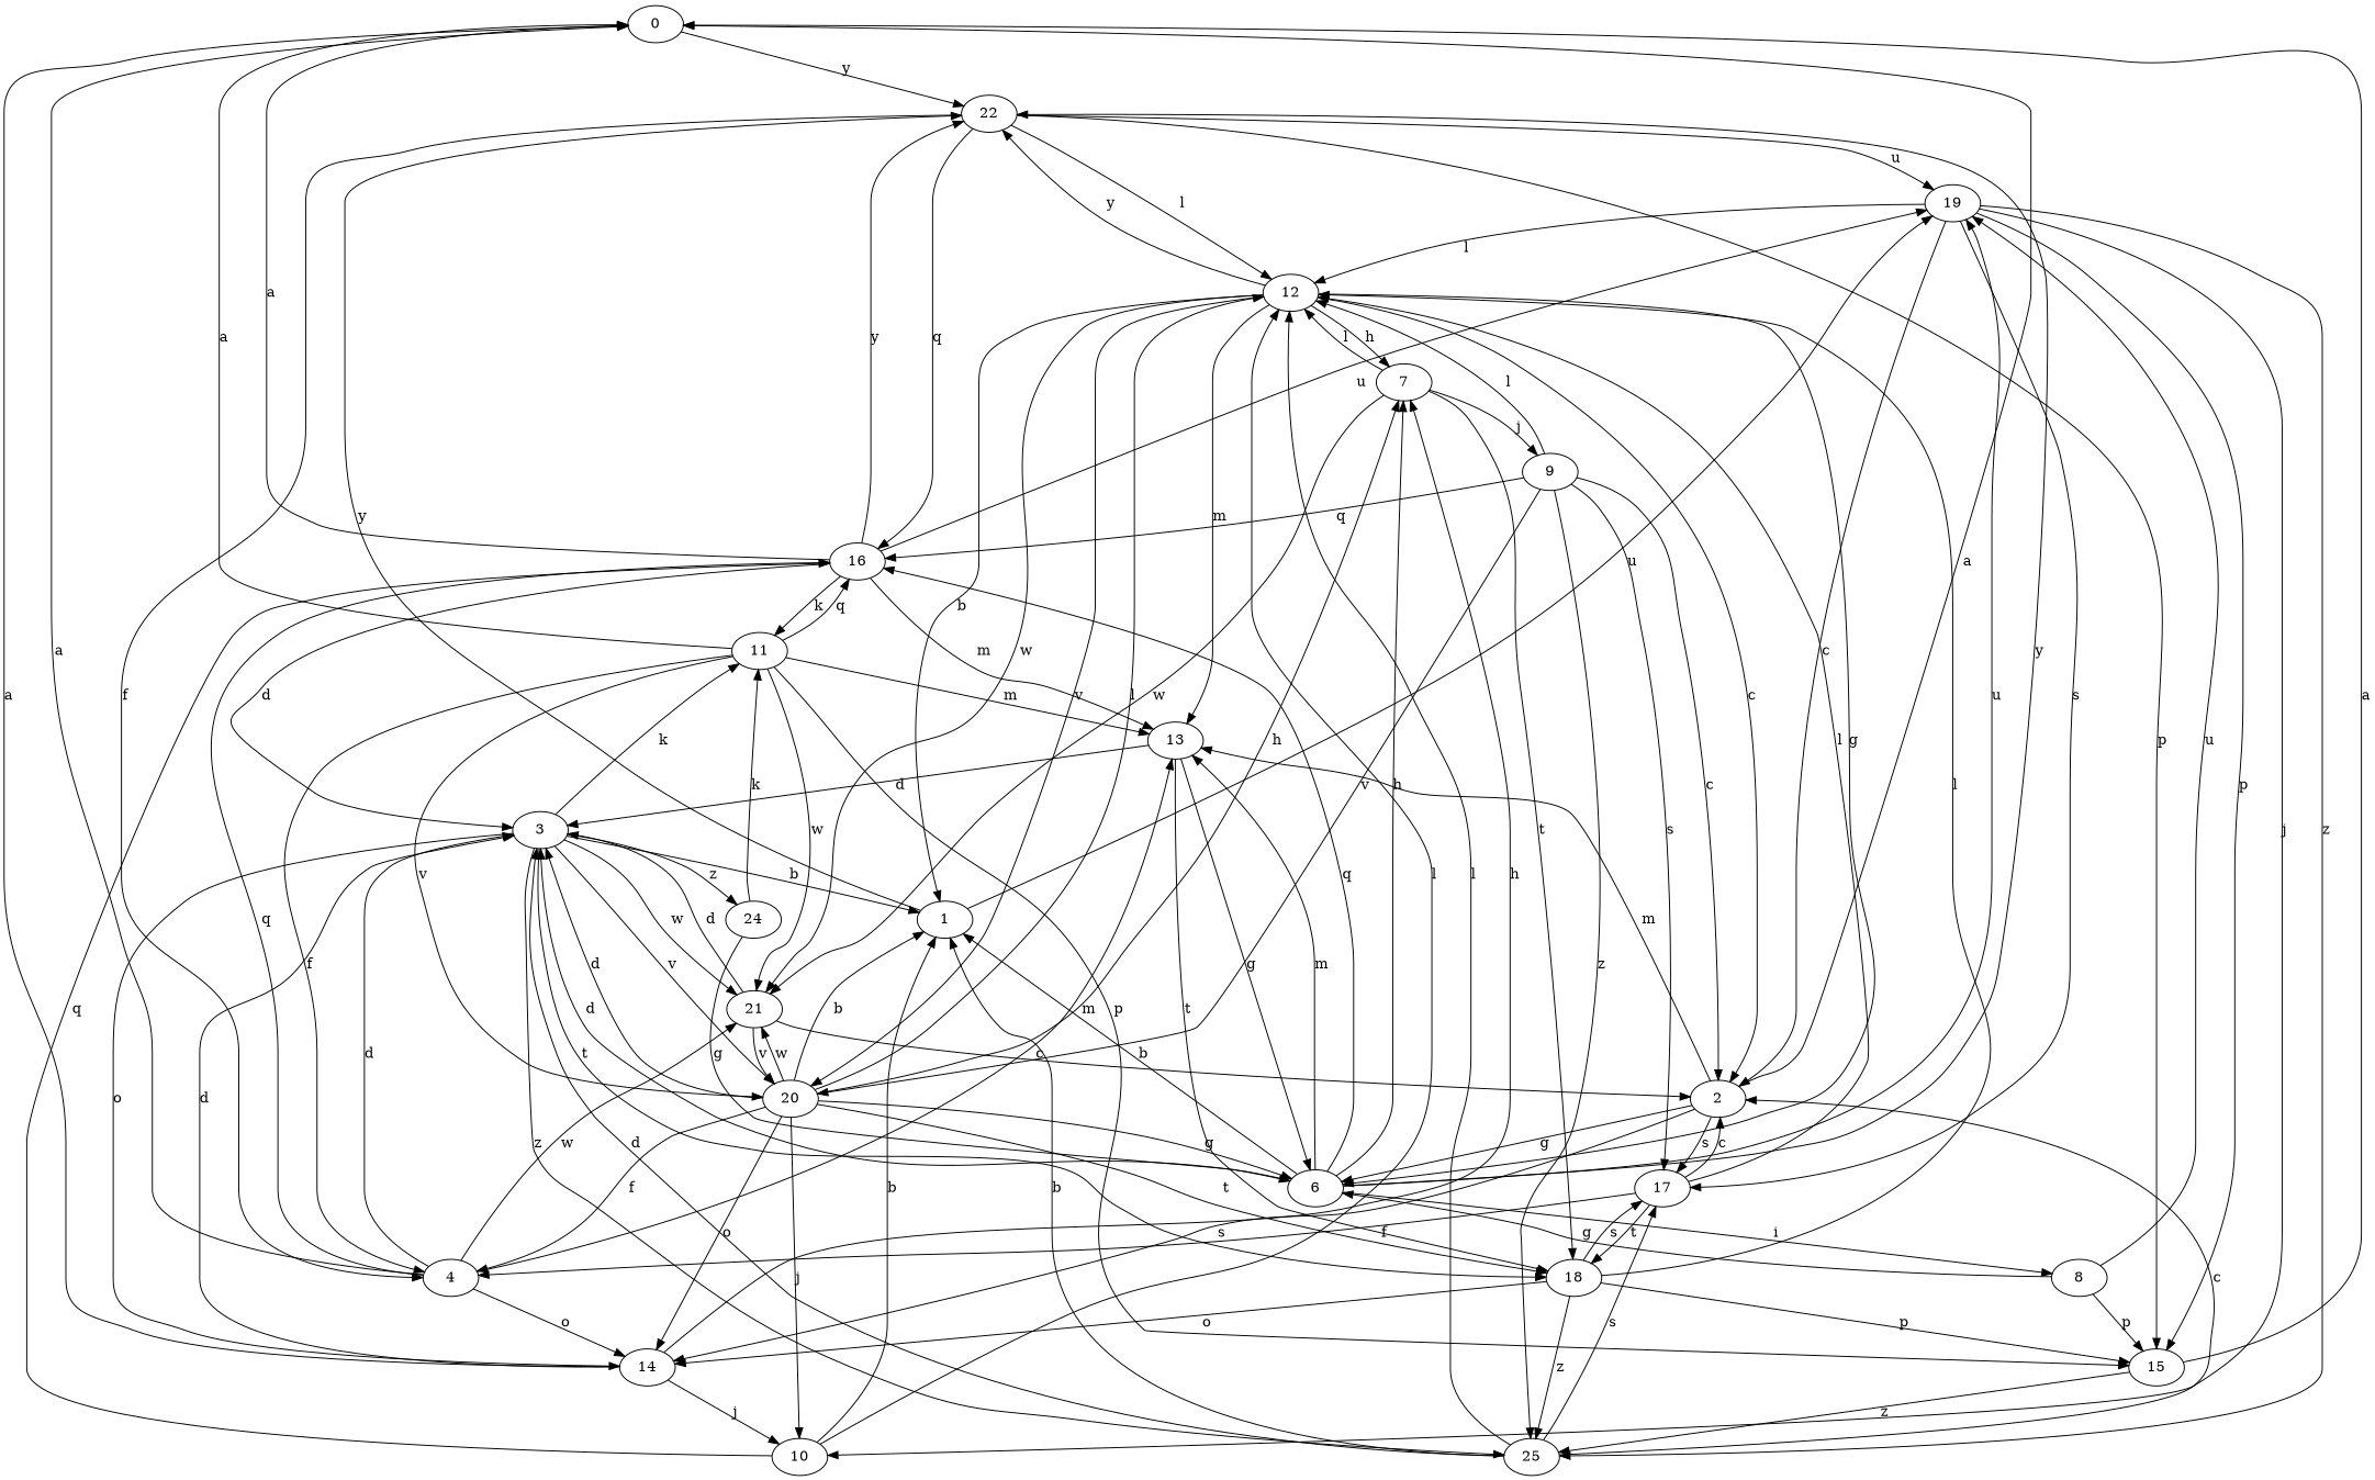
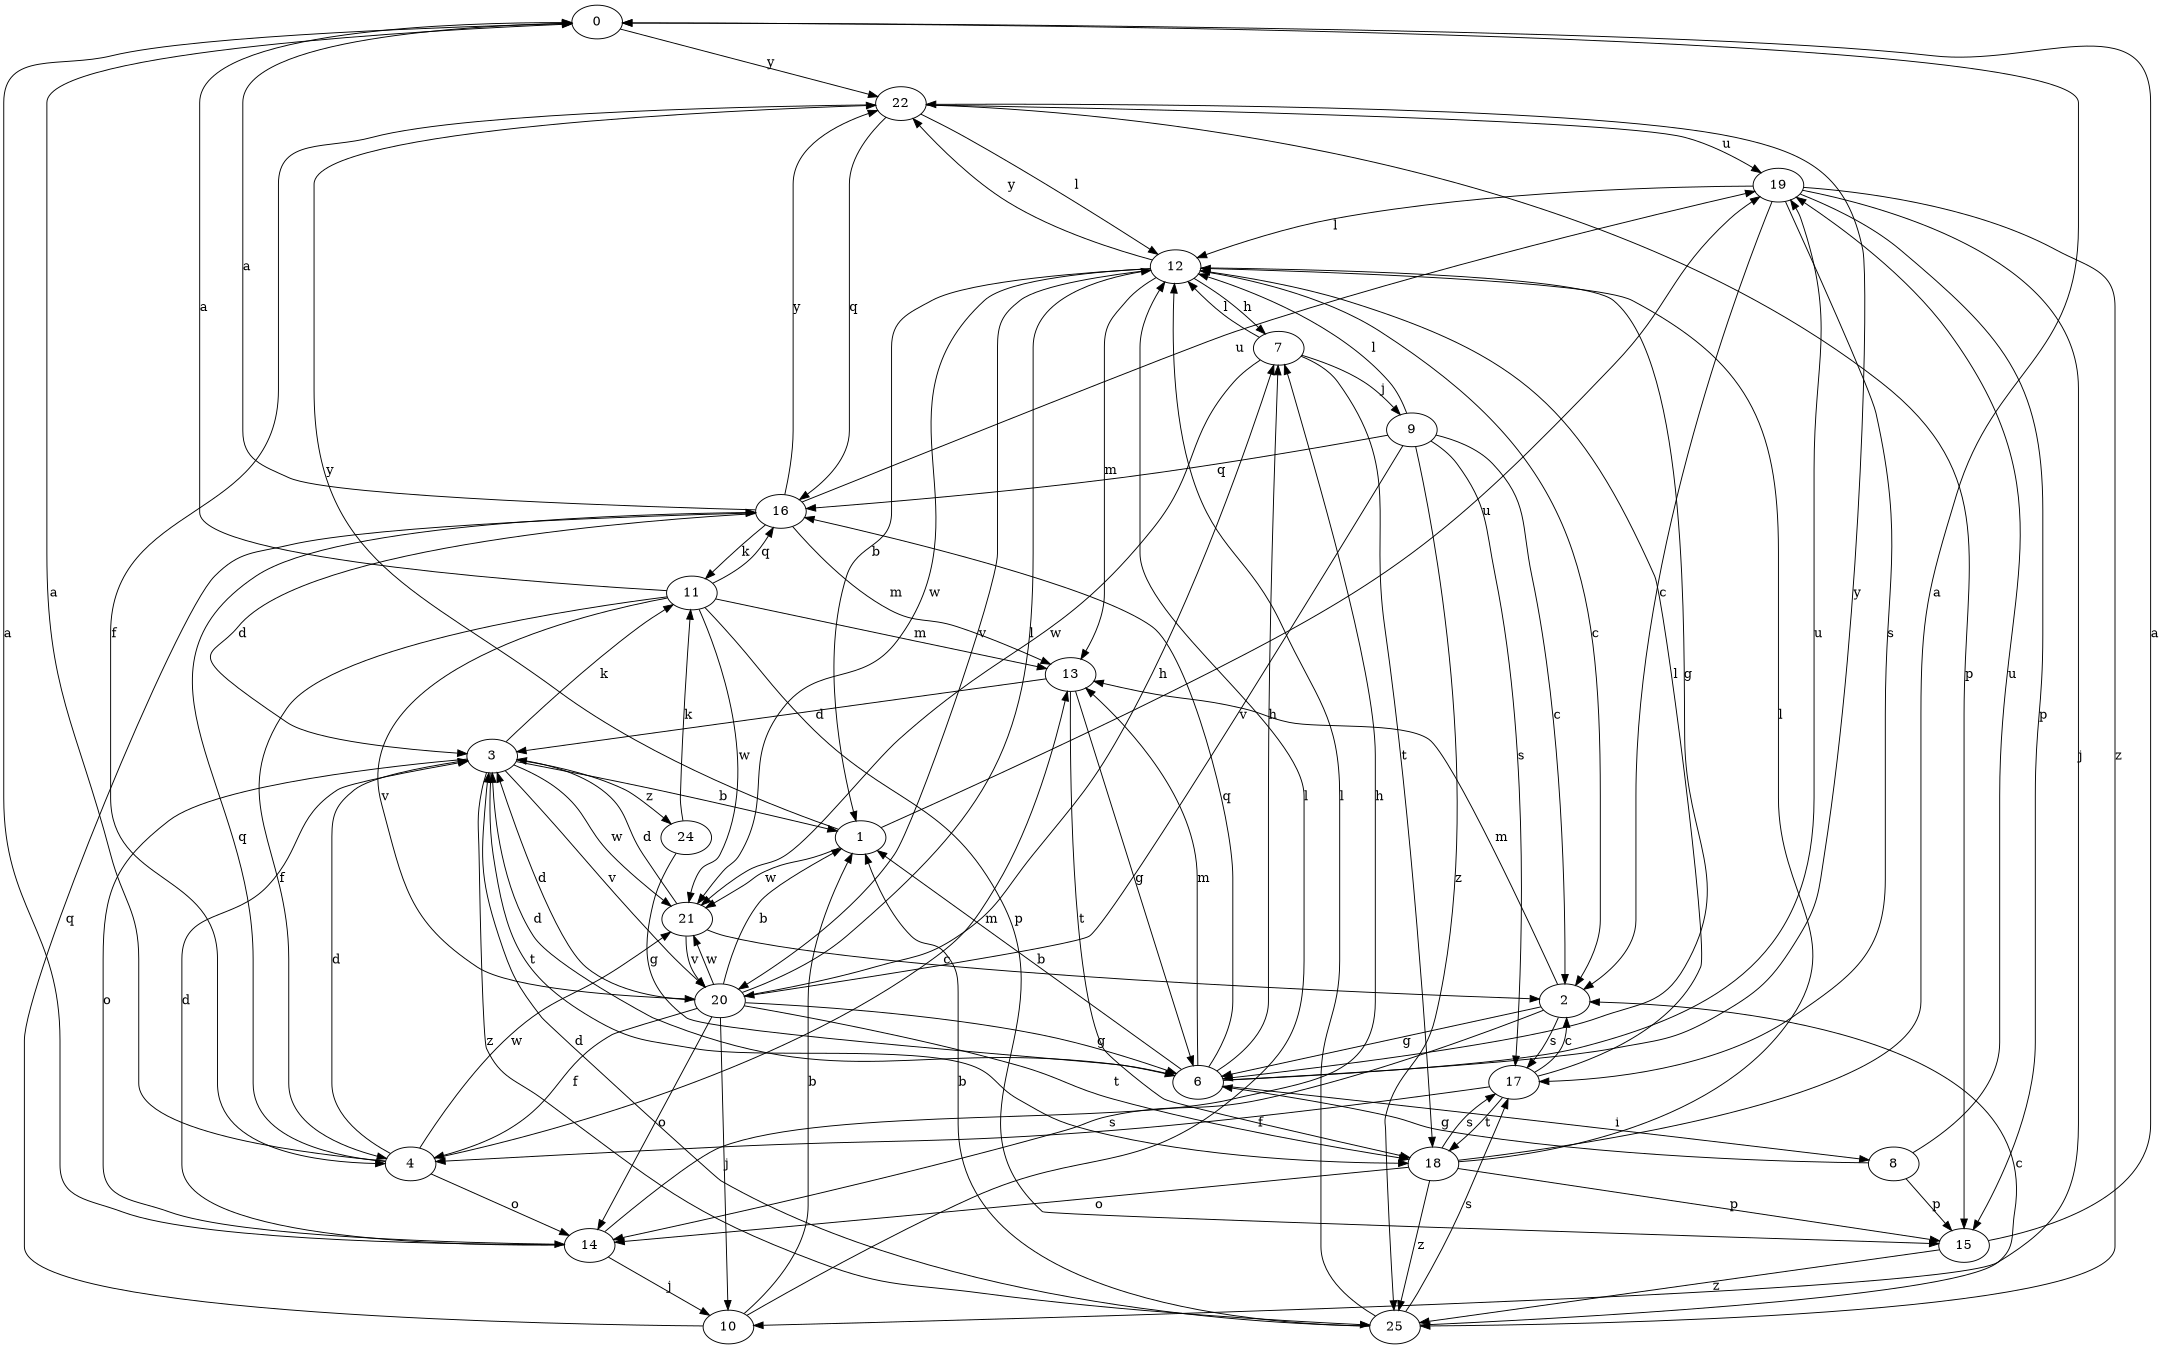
  strict digraph {
    0
    22
    19
    4
    16
    12
    15
    1
    21
    2
    17
    25
    10
    3
    20
    6
    13
    14
    7
    8
    18
    11
    24
    9
    0 -> 22 [label=y]
    22 -> 19 [label=u]
    22 -> 4 [label=f]
    22 -> 16 [label=q]
    22 -> 12 [label=l]
    22 -> 15 [label=p]
    19 -> 12 [label=l]
    19 -> 15 [label=p]
    19 -> 2 [label=c]
    19 -> 17 [label=s]
    19 -> 25 [label=z]
    19 -> 10 [label=j]
    4 -> 0 [label=a]
    4 -> 16 [label=q]
    4 -> 21 [label=w]
    4 -> 3 [label=d]
    4 -> 13 [label=m]
    4 -> 14 [label=o]
    16 -> 0 [label=a]
    16 -> 22 [label=y]
    16 -> 19 [label=u]
    16 -> 3 [label=d]
    16 -> 13 [label=m]
    16 -> 11 [label=k]
    12 -> 22 [label=y]
    12 -> 1 [label=b]
    12 -> 21 [label=w]
    12 -> 2 [label=c]
    12 -> 20 [label=v]
    12 -> 6 [label=g]
    12 -> 13 [label=m]
    12 -> 7 [label=h]
    15 -> 0 [label=a]
    15 -> 25 [label=z]
    1 -> 22 [label=y]
    1 -> 19 [label=u]
+   1 -> 21 [label=w]
    21 -> 2 [label=c]
    21 -> 3 [label=d]
    21 -> 20 [label=v]
-   2 -> 0 [label=a]
+   18 -> 0 [label=a]
    2 -> 17 [label=s]
    2 -> 6 [label=g]
    2 -> 13 [label=m]
    2 -> 14 [label=s]
    17 -> 4 [label=f]
    17 -> 12 [label=l]
    17 -> 2 [label=c]
    17 -> 18 [label=t]
    25 -> 12 [label=l]
    25 -> 1 [label=b]
    25 -> 2 [label=c]
    25 -> 17 [label=s]
    25 -> 3 [label=d]
    10 -> 16 [label=q]
    10 -> 12 [label=l]
    10 -> 1 [label=b]
    3 -> 1 [label=b]
    3 -> 21 [label=w]
    3 -> 25 [label=z]
    3 -> 20 [label=v]
    3 -> 14 [label=o]
    3 -> 18 [label=t]
    3 -> 11 [label=k]
    3 -> 24 [label=z]
    20 -> 4 [label=f]
    20 -> 12 [label=l]
    20 -> 1 [label=b]
    20 -> 21 [label=w]
    20 -> 10 [label=j]
    20 -> 3 [label=d]
    20 -> 6 [label=g]
    20 -> 14 [label=o]
    20 -> 7 [label=h]
    20 -> 18 [label=t]
    6 -> 22 [label=y]
    6 -> 19 [label=u]
    6 -> 16 [label=q]
    6 -> 1 [label=b]
    6 -> 3 [label=d]
    6 -> 13 [label=m]
    6 -> 7 [label=h]
    6 -> 8 [label=i]
    13 -> 3 [label=d]
    13 -> 6 [label=g]
    13 -> 18 [label=t]
    14 -> 0 [label=a]
    14 -> 10 [label=j]
    14 -> 3 [label=d]
    14 -> 7 [label=h]
    7 -> 12 [label=l]
    7 -> 21 [label=w]
    7 -> 18 [label=t]
    7 -> 9 [label=j]
    8 -> 19 [label=u]
    8 -> 15 [label=p]
    8 -> 6 [label=g]
    18 -> 12 [label=l]
    18 -> 15 [label=p]
    18 -> 17 [label=s]
    18 -> 25 [label=z]
    18 -> 14 [label=o]
    11 -> 0 [label=a]
    11 -> 4 [label=f]
    11 -> 16 [label=q]
    11 -> 15 [label=p]
    11 -> 21 [label=w]
    11 -> 20 [label=v]
    11 -> 13 [label=m]
    24 -> 6 [label=g]
    24 -> 11 [label=k]
    9 -> 16 [label=q]
    9 -> 12 [label=l]
    9 -> 2 [label=c]
    9 -> 17 [label=s]
    9 -> 25 [label=z]
    9 -> 20 [label=v]
  }
